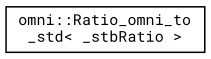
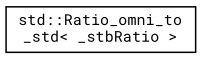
  digraph {
    rankdir=LR
    fontname="Roboto Mono"
-   n1 [color=black fillcolor=white fontname="Roboto Mono" fontsize=10 height=0.2 label="omni::Ratio_omni_to\l_std\< _stbRatio \>" shape=record style=filled width=0.4]
+   n1 [color=black fillcolor=white fontname="Roboto Mono" fontsize=10 height=0.2 label="std::Ratio_omni_to\l_std\< _stbRatio \>" shape=record style=filled width=0.4]
  }
